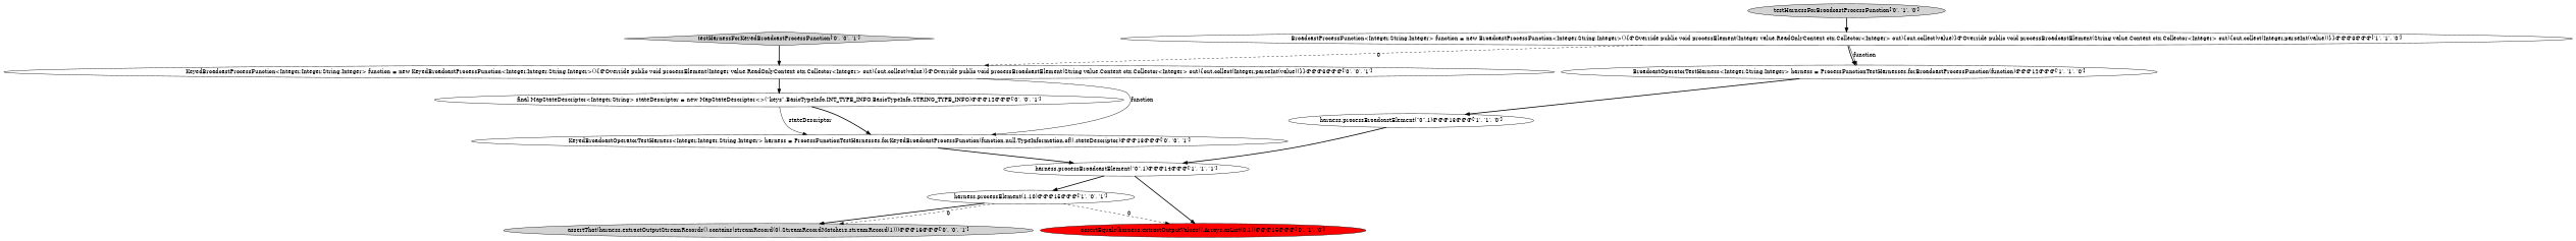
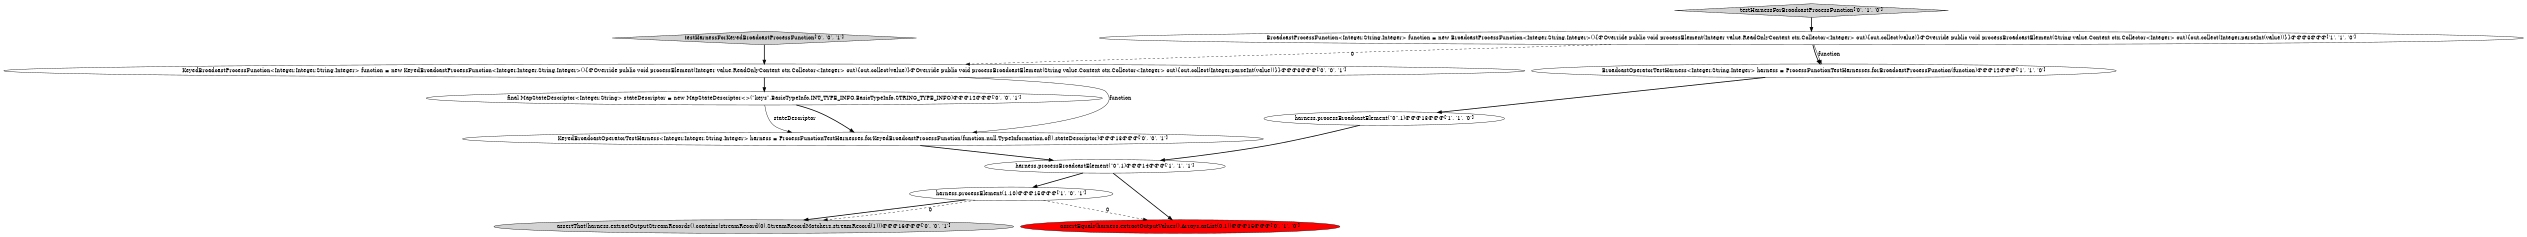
  digraph {
    node [fillcolor=white shape=ellipse style=filled]
    edge [style=bold]
    n1 [label="harness.processElement(1,10)@@@15@@@['1', '0', '1']"]
    n2 [fillcolor=red label="assertEquals(harness.extractOutputValues(),Arrays.asList(0,1))@@@15@@@['0', '1', '0']"]
    n3 [fillcolor=lightgray label="assertThat(harness.extractOutputStreamRecords(),contains(streamRecord(0),StreamRecordMatchers.streamRecord(1)))@@@16@@@['0', '0', '1']"]
    n4 [label="harness.processBroadcastElement(\"0\",1)@@@13@@@['1', '1', '0']"]
    n5 [label="harness.processBroadcastElement(\"0\",1)@@@14@@@['1', '1', '1']"]
    n6 [label="KeyedBroadcastOperatorTestHarness<Integer,Integer,String,Integer> harness = ProcessFunctionTestHarnesses.forKeyedBroadcastProcessFunction(function,null,TypeInformation.of(),stateDescriptor)@@@13@@@['0', '0', '1']"]
    n7 [label="BroadcastProcessFunction<Integer,String,Integer> function = new BroadcastProcessFunction<Integer,String,Integer>(){@Override public void processElement(Integer value,ReadOnlyContext ctx,Collector<Integer> out){out.collect(value)}@Override public void processBroadcastElement(String value,Context ctx,Collector<Integer> out){out.collect(Integer.parseInt(value))}}@@@3@@@['1', '1', '0']"]
    n8 [label="KeyedBroadcastProcessFunction<Integer,Integer,String,Integer> function = new KeyedBroadcastProcessFunction<Integer,Integer,String,Integer>(){@Override public void processElement(Integer value,ReadOnlyContext ctx,Collector<Integer> out){out.collect(value)}@Override public void processBroadcastElement(String value,Context ctx,Collector<Integer> out){out.collect(Integer.parseInt(value))}}@@@3@@@['0', '0', '1']"]
    n9 [label="BroadcastOperatorTestHarness<Integer,String,Integer> harness = ProcessFunctionTestHarnesses.forBroadcastProcessFunction(function)@@@12@@@['1', '1', '0']"]
    n10 [label="final MapStateDescriptor<Integer,String> stateDescriptor = new MapStateDescriptor<>(\"keys\",BasicTypeInfo.INT_TYPE_INFO,BasicTypeInfo.STRING_TYPE_INFO)@@@12@@@['0', '0', '1']"]
    n11 [fillcolor=lightgray label="testHarnessForKeyedBroadcastProcessFunction['0', '0', '1']" shape=diamond]
-   n12 [fillcolor=lightgray label="testHarnessForBroadcastProcessFunction['0', '1', '0']"]
+   n12 [fillcolor=lightgray label="testHarnessForBroadcastProcessFunction['0', '1', '0']" shape=diamond]
    n1 -> n2 [label=0 style=dashed]
    n1 -> n3
    n1 -> n3 [label=0 style=dashed]
    n4 -> n5
    n5 -> n1
    n5 -> n2
    n6 -> n5
    n7 -> n8 [label=0 style=dashed]
    n7 -> n9
    n7 -> n9 [label=function style=solid]
    n8 -> n6 [label=function style=solid]
    n8 -> n10
    n9 -> n4
    n10 -> n6
    n10 -> n6 [label=stateDescriptor style=solid]
    n11 -> n8
    n12 -> n7
  }
